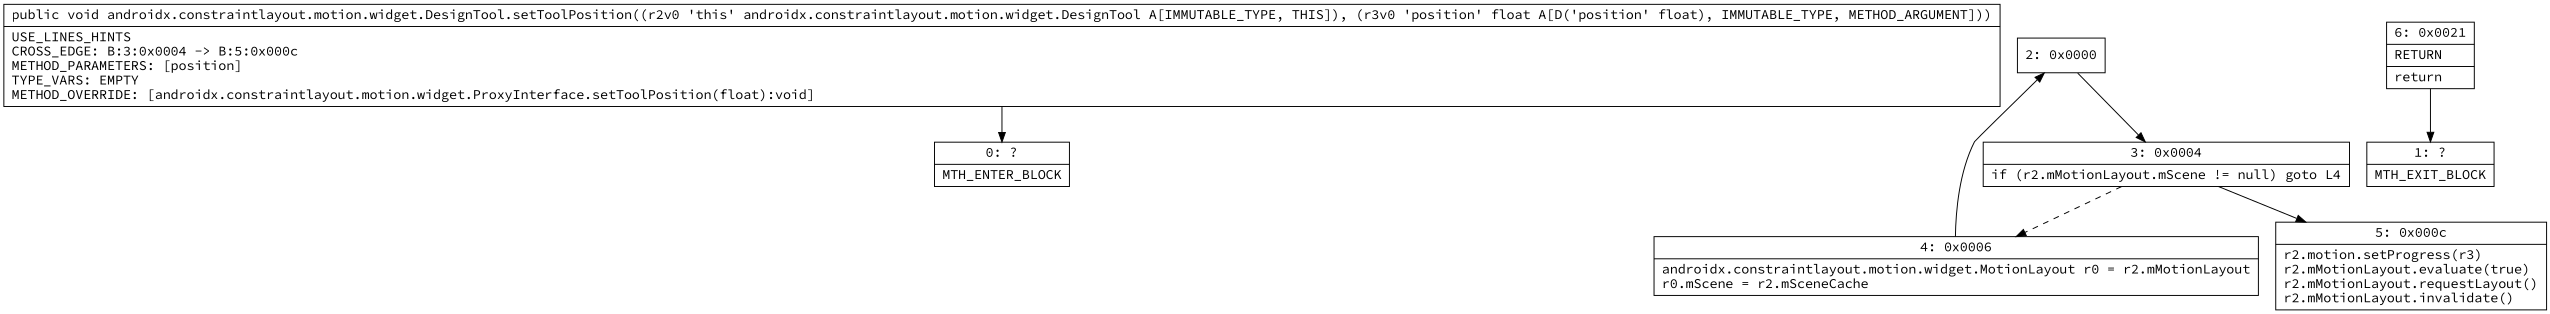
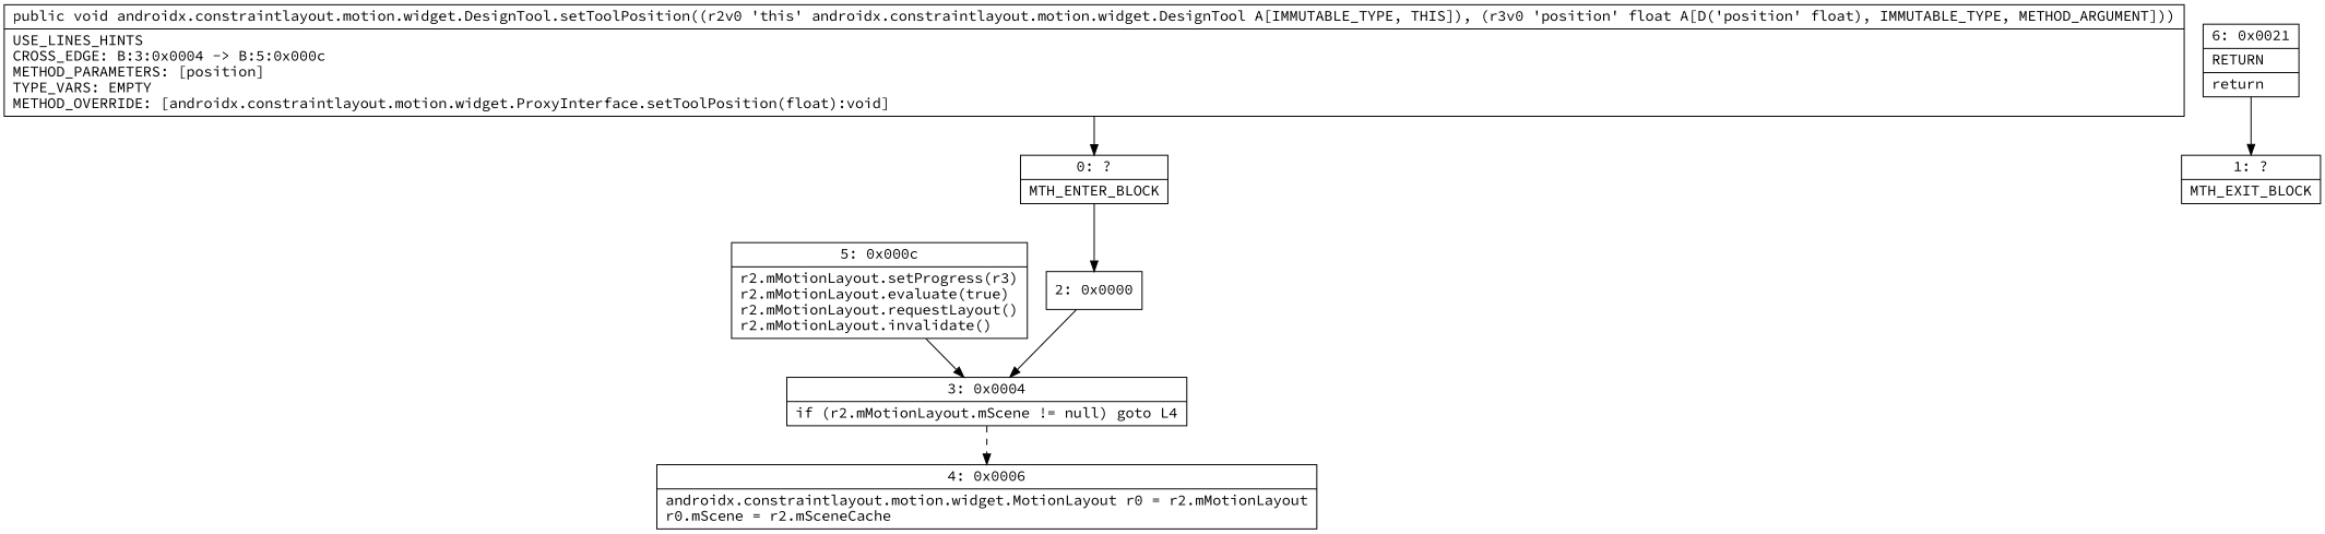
  digraph {
    fontname="Source Code Pro"
    node [fontname="Source Code Pro" shape=record]
    edge [fontname="Source Code Pro"]
    n1 [label="{0\:\ ?|MTH_ENTER_BLOCK\l}"]
    n2 [label="{2\:\ 0x0000}"]
    n3 [label="{3\:\ 0x0004|if (r2.mMotionLayout.mScene != null) goto L4\l}"]
    n4 [label="{4\:\ 0x0006|androidx.constraintlayout.motion.widget.MotionLayout r0 = r2.mMotionLayout\lr0.mScene = r2.mSceneCache\l}"]
-   n5 [label="{5\:\ 0x000c|r2.motion.setProgress(r3)\lr2.mMotionLayout.evaluate(true)\lr2.mMotionLayout.requestLayout()\lr2.mMotionLayout.invalidate()\l}"]
+   n5 [label="{5\:\ 0x000c|r2.mMotionLayout.setProgress(r3)\lr2.mMotionLayout.evaluate(true)\lr2.mMotionLayout.requestLayout()\lr2.mMotionLayout.invalidate()\l}"]
    n6 [label="{6\:\ 0x0021|RETURN\l|return\l}"]
    n7 [label="{1\:\ ?|MTH_EXIT_BLOCK\l}"]
    n8 [label="{public void androidx.constraintlayout.motion.widget.DesignTool.setToolPosition((r2v0 'this' androidx.constraintlayout.motion.widget.DesignTool A[IMMUTABLE_TYPE, THIS]), (r3v0 'position' float A[D('position' float), IMMUTABLE_TYPE, METHOD_ARGUMENT]))  | USE_LINES_HINTS\lCROSS_EDGE: B:3:0x0004 \-\> B:5:0x000c\lMETHOD_PARAMETERS: [position]\lTYPE_VARS: EMPTY\lMETHOD_OVERRIDE: [androidx.constraintlayout.motion.widget.ProxyInterface.setToolPosition(float):void]\l}"]
-   n4 -> n2
+   n1 -> n2
    n2 -> n3
    n3 -> n4 [style=dashed]
-   n3 -> n5
+   n5 -> n3
    n6 -> n7
    n8 -> n1
  }
